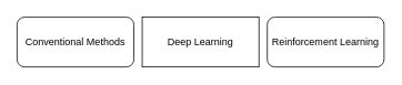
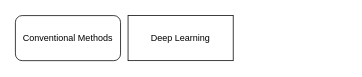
  <mxCell id="0" />
  <mxCell id="1" parent="0" />
  <mxCell id="2" value="Conventional Methods" style="rounded=1;whiteSpace=wrap;html=1;" vertex="1" parent="1"><mxGeometry x="20" y="20" width="140" height="60" as="geometry" /></mxCell>
  <mxCell id="3" value="Deep Learning" style="whiteSpace=wrap;html=1;rounded=0;" vertex="1" parent="1"><mxGeometry x="170" y="20" width="140" height="60" as="geometry" /></mxCell>
- <mxCell id="4" value="Reinforcement Learning" style="rounded=1;whiteSpace=wrap;html=1;" vertex="1" parent="1"><mxGeometry x="320" y="20" width="140" height="60" as="geometry" /></mxCell>
